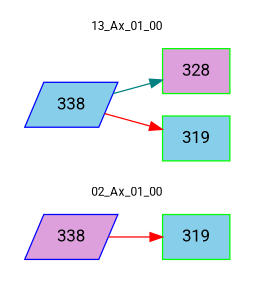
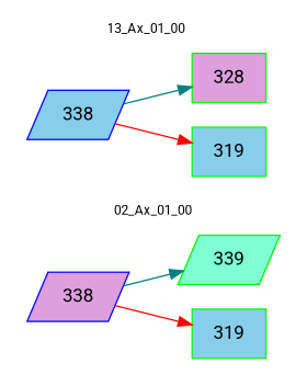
  digraph {
    rankdir=LR
    fontname=Roboto
    node [color=green style=filled fillcolor=skyblue shape=parallelogram fontname=Roboto]
    edge [color=red fontname=Roboto]
    n1 [color=blue label=338 fillcolor=plum]
    n2 [label=319 shape=box]
+   n3 [label=339 fillcolor=aquamarine]
    n4 [color=blue label=338]
    n5 [label=319 shape=box]
    n6 [label=328 fillcolor=plum shape=box]
    subgraph cluster_1 {
      color=white
      fontsize=10
      label="02_Ax_01_00"
      n1
      n2
+     n3
    }
    subgraph cluster_2 {
      color=white
      fontsize=10
      label="13_Ax_01_00"
      n4
      n5
      n6
    }
    n1 -> n2
+   n1 -> n3 [color=teal]
    n4 -> n5
    n4 -> n6 [color=teal]
  }
